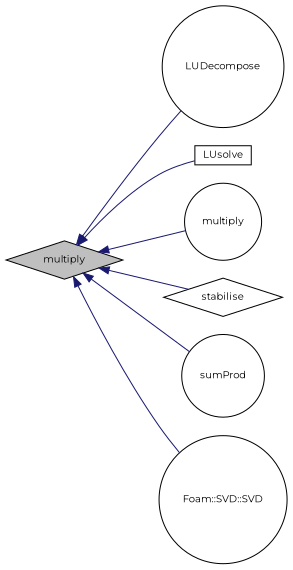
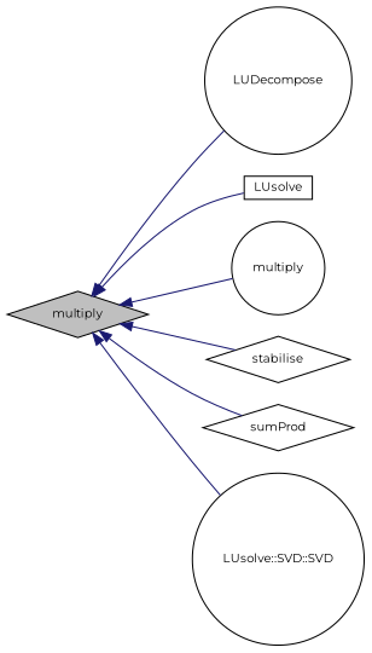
  digraph {
    fontname=Montserrat
    rankdir=LR
    node [color=black fontname=Montserrat fontsize=10 shape=diamond]
    edge [color=midnightblue dir=back fontname=Montserrat fontsize=10 labelfontname=FreeSans labelfontsize=10 style=solid]
    n1 [fillcolor=grey75 fontcolor=black height=0.2 label=multiply style=filled width=0.4]
    n2 [height=0.2 label=LUDecompose shape=circle width=0.4]
    n3 [height=0.2 label=LUsolve shape=box width=0.4]
    n4 [height=0.2 label=multiply shape=circle width=0.4]
    n5 [height=0.2 label=stabilise width=0.4]
-   n6 [height=0.2 label=sumProd shape=circle width=0.4]
-   n7 [height=0.2 label="Foam::SVD::SVD" shape=circle width=0.4]
+   n6 [height=0.2 label=sumProd width=0.4]
+   n7 [height=0.2 label="LUsolve::SVD::SVD" shape=circle width=0.4]
    n1 -> n2
    n1 -> n3
    n1 -> n4
    n1 -> n5
    n1 -> n6
    n1 -> n7
  }
